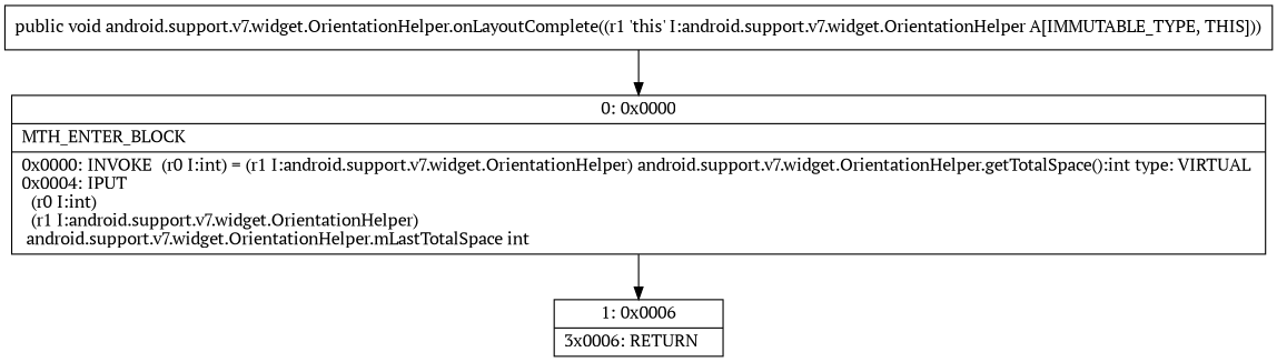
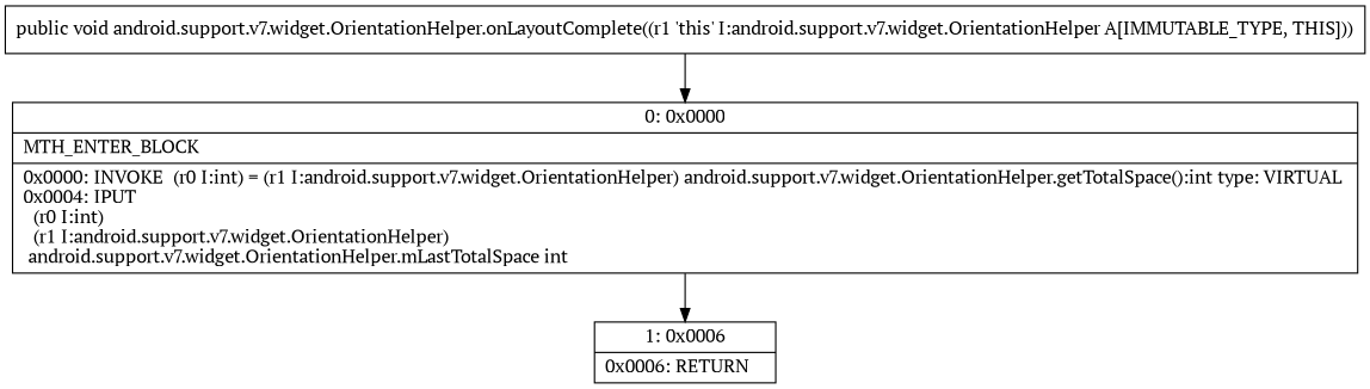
  digraph {
    fontname="PT Serif"
    node [shape=record fontname="PT Serif"]
    edge [fontname="PT Serif"]
    n1 [label="{0\:\ 0x0000|MTH_ENTER_BLOCK\l|0x0000: INVOKE  (r0 I:int) = (r1 I:android.support.v7.widget.OrientationHelper) android.support.v7.widget.OrientationHelper.getTotalSpace():int type: VIRTUAL \l0x0004: IPUT  \l  (r0 I:int)\l  (r1 I:android.support.v7.widget.OrientationHelper)\l android.support.v7.widget.OrientationHelper.mLastTotalSpace int \l}"]
-   n2 [label="{1\:\ 0x0006|3x0006: RETURN   \l}"]
+   n2 [label="{1\:\ 0x0006|0x0006: RETURN   \l}"]
    n3 [label="{public void android.support.v7.widget.OrientationHelper.onLayoutComplete((r1 'this' I:android.support.v7.widget.OrientationHelper A[IMMUTABLE_TYPE, THIS])) }"]
    n1 -> n2
    n3 -> n1
  }
